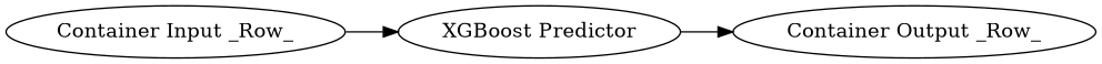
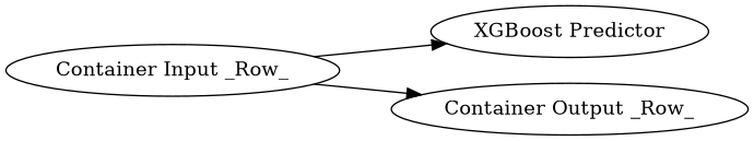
  digraph {
    rankdir=LR
    n1 [label="XGBoost Predictor"]
    n2 [label="Container Output _Row_"]
    n3 [label="Container Input _Row_"]
-   n1 -> n2
+   n3 -> n2
    n3 -> n1
  }
